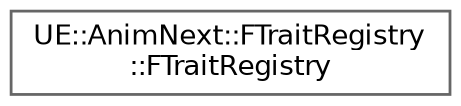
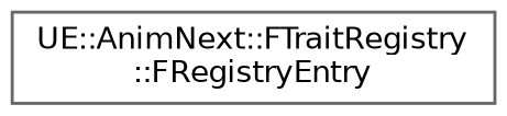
  digraph {
    rankdir=LR
-   n1 [color=grey40 fillcolor=white fontname=Helvetica fontsize=10 height=0.2 label="UE::AnimNext::FTraitRegistry\l::FTraitRegistry" shape=box style=filled width=0.4]
+   n1 [color=grey40 fillcolor=white fontname=Helvetica fontsize=10 height=0.2 label="UE::AnimNext::FTraitRegistry\l::FRegistryEntry" shape=box style=filled width=0.4]
  }
